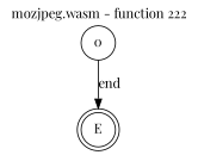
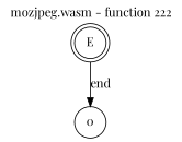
  digraph {
    label="mozjpeg.wasm - function 222"
    labelfontcolor=black
    labelfontname=Helvetica
    labelfontsize=16
    labelloc=t
    fontname="Playfair Display"
    node [fontname="Playfair Display"]
    E [shape=doublecircle]
    n2 [fontcolor=black label=0 shape=circle]
-   n2 -> E [label=end fontname="Playfair Display"]
+   E -> n2 [label=end fontname="Playfair Display"]
  }
